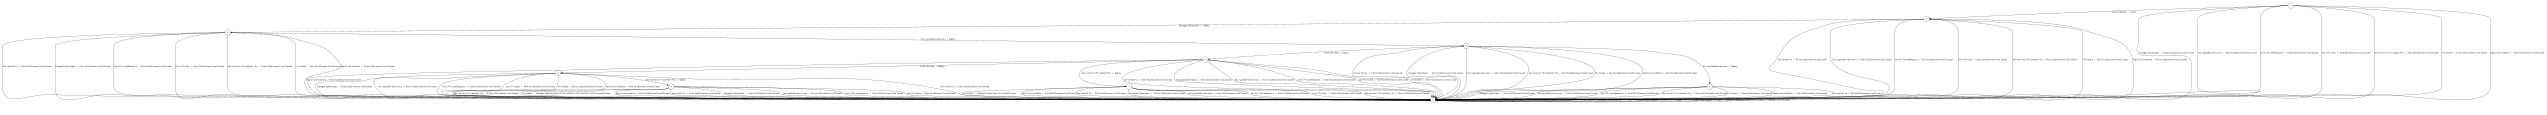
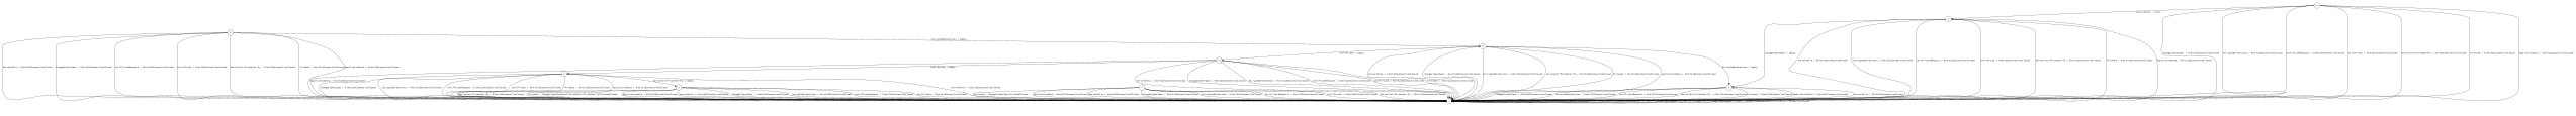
  digraph {
    fontname="Source Code Pro"
    node [fontname="Source Code Pro" shape=circle]
    edge [fontname="Source Code Pro"]
    n1 [label=0]
    n2 [label=1]
    n3 [label=2]
    n4 [label=3]
    n5 [label=4]
    n6 [label=5]
    n7 [label=6]
    n8 [label=9]
    n9 [label=7]
    n10 [label=8]
    n1 -> n2 [label="ServerHello / Alert"]
    n1 -> n3 [label="ChangeCipherSpec / Alert210ConnectionClosed"]
    n1 -> n3 [label="EncryptedExtensions / Alert210ConnectionClosed"]
    n1 -> n3 [label="CertificateRequest / Alert210ConnectionClosed"]
    n1 -> n3 [label="Certificate / Alert210ConnectionClosed"]
    n1 -> n3 [label="ServerCertificateVerify / Alert210ConnectionClosed"]
    n1 -> n3 [label="Finished / Alert210ConnectionClosed"]
    n1 -> n3 [label="ApplicationData / Alert210ConnectionClosed"]
    n2 -> n3 [label="ServerHello / Alert210ConnectionClosed"]
    n2 -> n3 [label="EncryptedExtensions / Alert210ConnectionClosed"]
    n2 -> n3 [label="CertificateRequest / Alert210ConnectionClosed"]
    n2 -> n3 [label="Certificate / Alert210ConnectionClosed"]
    n2 -> n3 [label="ServerCertificateVerify / Alert210ConnectionClosed"]
    n2 -> n3 [label="Finished / Alert210ConnectionClosed"]
    n2 -> n3 [label="ApplicationData / Alert220ConnectionClosed"]
-   n2 -> n4 [label="ChangeCipherSpec / Empty"]
+   n2 -> n6 [label="ChangeCipherSpec / Empty"]
    n3 -> n3 [label="ServerHello / ConnectionClosed"]
    n3 -> n3 [label="ChangeCipherSpec / ConnectionClosed"]
    n3 -> n3 [label="EncryptedExtensions / ConnectionClosed"]
    n3 -> n3 [label="CertificateRequest / ConnectionClosed"]
    n3 -> n3 [label="Certificate / ConnectionClosed"]
    n3 -> n3 [label="ServerCertificateVerify / ConnectionClosed"]
    n3 -> n3 [label="Finished / ConnectionClosed"]
    n3 -> n3 [label="ApplicationData / ConnectionClosed"]
    n4 -> n3 [label="ServerHello / Alert220ConnectionClosed"]
    n4 -> n3 [label="ChangeCipherSpec / Alert210ConnectionClosed"]
    n4 -> n3 [label="CertificateRequest / Alert210ConnectionClosed"]
    n4 -> n3 [label="Certificate / Alert210ConnectionClosed"]
    n4 -> n3 [label="ServerCertificateVerify / Alert210ConnectionClosed"]
    n4 -> n3 [label="Finished / Alert210ConnectionClosed"]
    n4 -> n3 [label="ApplicationData / Alert210ConnectionClosed"]
    n4 -> n5 [label="EncryptedExtensions / Empty"]
    n5 -> n3 [label="ServerHello / Alert220ConnectionClosed"]
    n5 -> n3 [label="ChangeCipherSpec / Alert210ConnectionClosed"]
    n5 -> n3 [label="EncryptedExtensions / Alert210ConnectionClosed"]
    n5 -> n3 [label="ServerCertificateVerify / Alert210ConnectionClosed"]
    n5 -> n3 [label="Finished / Alert210ConnectionClosed"]
    n5 -> n3 [label="ApplicationData / Alert210ConnectionClosed"]
    n5 -> n6 [label="EncryptedExtensions / Empty"]
    n5 -> n7 [label="Certificate / Empty"]
    n6 -> n3 [label="ServerHello / Alert220ConnectionClosed"]
    n6 -> n3 [label="ChangeCipherSpec / Alert210ConnectionClosed"]
    n6 -> n3 [label="EncryptedExtensions / Alert210ConnectionClosed"]
    n6 -> n3 [label="CertificateRequest / Alert210ConnectionClosed"]
    n6 -> n3 [label="ServerCertificateVerify / Alert210ConnectionClosed"]
    n6 -> n3 [label="Finished / Alert210ConnectionClosed"]
    n6 -> n3 [label="ApplicationData / Alert210ConnectionClosed"]
    n7 -> n3 [label="ServerHello / Alert220ConnectionClosed"]
    n7 -> n3 [label="ChangeCipherSpec / Alert210ConnectionClosed"]
    n7 -> n3 [label="EncryptedExtensions / Alert210ConnectionClosed"]
    n7 -> n3 [label="CertificateRequest / Alert210ConnectionClosed"]
    n7 -> n3 [label="Certificate / Alert210ConnectionClosed"]
    n7 -> n3 [label="Finished / Alert210ConnectionClosed"]
    n7 -> n3 [label="ApplicationData / Alert210ConnectionClosed"]
    n7 -> n8 [label="Certificate / Empty"]
-   n7 -> n9 [label="ServerCertificateVerify / Empty"]
    n8 -> n3 [label="ServerHello / Alert220ConnectionClosed"]
    n8 -> n3 [label="ChangeCipherSpec / Alert210ConnectionClosed"]
    n8 -> n3 [label="EncryptedExtensions / Alert210ConnectionClosed"]
    n8 -> n3 [label="CertificateRequest / Alert210ConnectionClosed"]
    n8 -> n3 [label="Certificate / Alert210ConnectionClosed"]
    n8 -> n3 [label="Finished / Alert210ConnectionClosed"]
    n8 -> n3 [label="ApplicationData / Alert210ConnectionClosed"]
    n8 -> n10 [label="ServerCertificateVerify / Empty"]
    n9 -> n3 [label="ServerHello / Alert220ConnectionClosed"]
    n9 -> n3 [label="ChangeCipherSpec / Alert210ConnectionClosed"]
    n9 -> n3 [label="EncryptedExtensions / Alert210ConnectionClosed"]
    n9 -> n3 [label="CertificateRequest / Alert210ConnectionClosed"]
    n9 -> n3 [label="Certificate / Alert210ConnectionClosed"]
    n9 -> n3 [label="ServerCertificateVerify / Alert210ConnectionClosed"]
    n9 -> n3 [label="Finished / ChangeCipherSpecFinishedClosed"]
    n9 -> n3 [label="ApplicationData / Alert210ConnectionClosed"]
    n10 -> n3 [label="ServerHello / Alert220ConnectionClosed"]
    n10 -> n3 [label="ChangeCipherSpec / Alert210ConnectionClosed"]
    n10 -> n3 [label="EncryptedExtensions / Alert210ConnectionClosed"]
    n10 -> n3 [label="CertificateRequest / Alert210ConnectionClosed"]
    n10 -> n3 [label="Certificate / Alert210ConnectionClosed"]
    n10 -> n3 [label="ServerCertificateVerify / Alert210ConnectionClosed"]
    n10 -> n3 [label="Finished / ChangeCipherSpecCertificateCertificateVerifyFinishedClosed"]
    n10 -> n3 [label="ApplicationData / Alert210ConnectionClosed"]
  }
